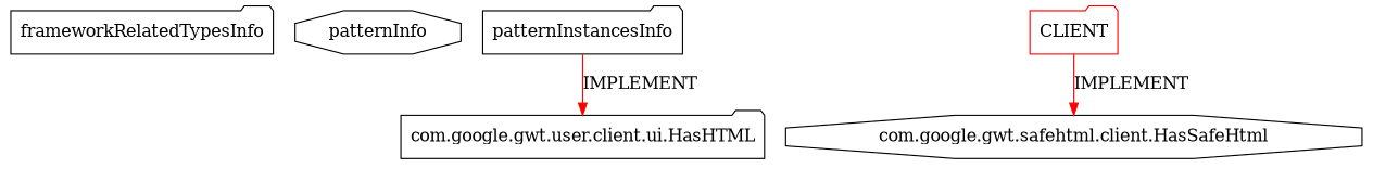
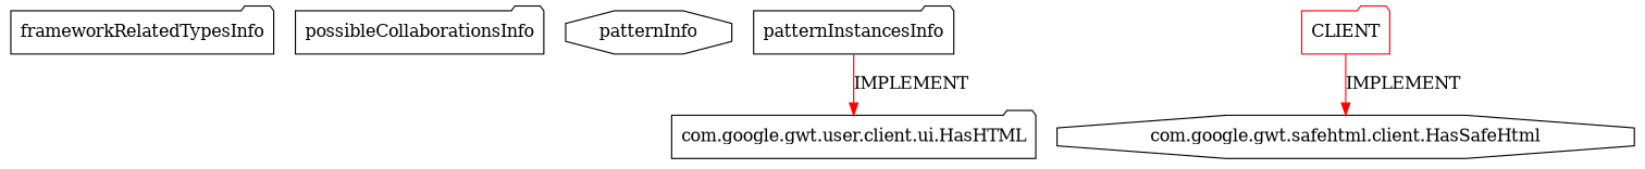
  digraph {
    node [shape=folder]
    edge [color=red]
    frameworkRelatedTypesInfo [0="com.google.gwt.safehtml.client.HasSafeHtml" 1="com.google.gwt.user.client.ui.HasHTML"]
+   possibleCollaborationsInfo
    patternInfo [frequency=2.0 patternRootClient=0 shape=octagon]
    patternInstancesInfo [0="kospiotr-gwt-layout-designer~/kospiotr-gwt-layout-designer/gwt-layout-designer-master/src/main/java/pl/pkosmowski/gxtshowcase/client/palete/PaleteButton.java~PaleteButton~3426" 1="domi1wa-List-Navigation-Tree~/domi1wa-List-Navigation-Tree/List-Navigation-Tree-master/NavigationTree/src/de/navigation/tree/client/TreeItem.java~TreeItem~1282"]
    n5 [isFrameworkType=false label="com.google.gwt.user.client.ui.HasHTML" vertexType=FRAMEWORK_INTERFACE_TYPE]
    n6 [isFrameworkType=false label="com.google.gwt.safehtml.client.HasSafeHtml" shape=octagon vertexType=FRAMEWORK_INTERFACE_TYPE]
    n7 [color=red isFrameworkType=false label=CLIENT vertexType=ROOT_CLIENT_CLASS_DECLARATION]
    patternInstancesInfo -> n5 [label=IMPLEMENT]
    n7 -> n6 [label=IMPLEMENT]
  }
